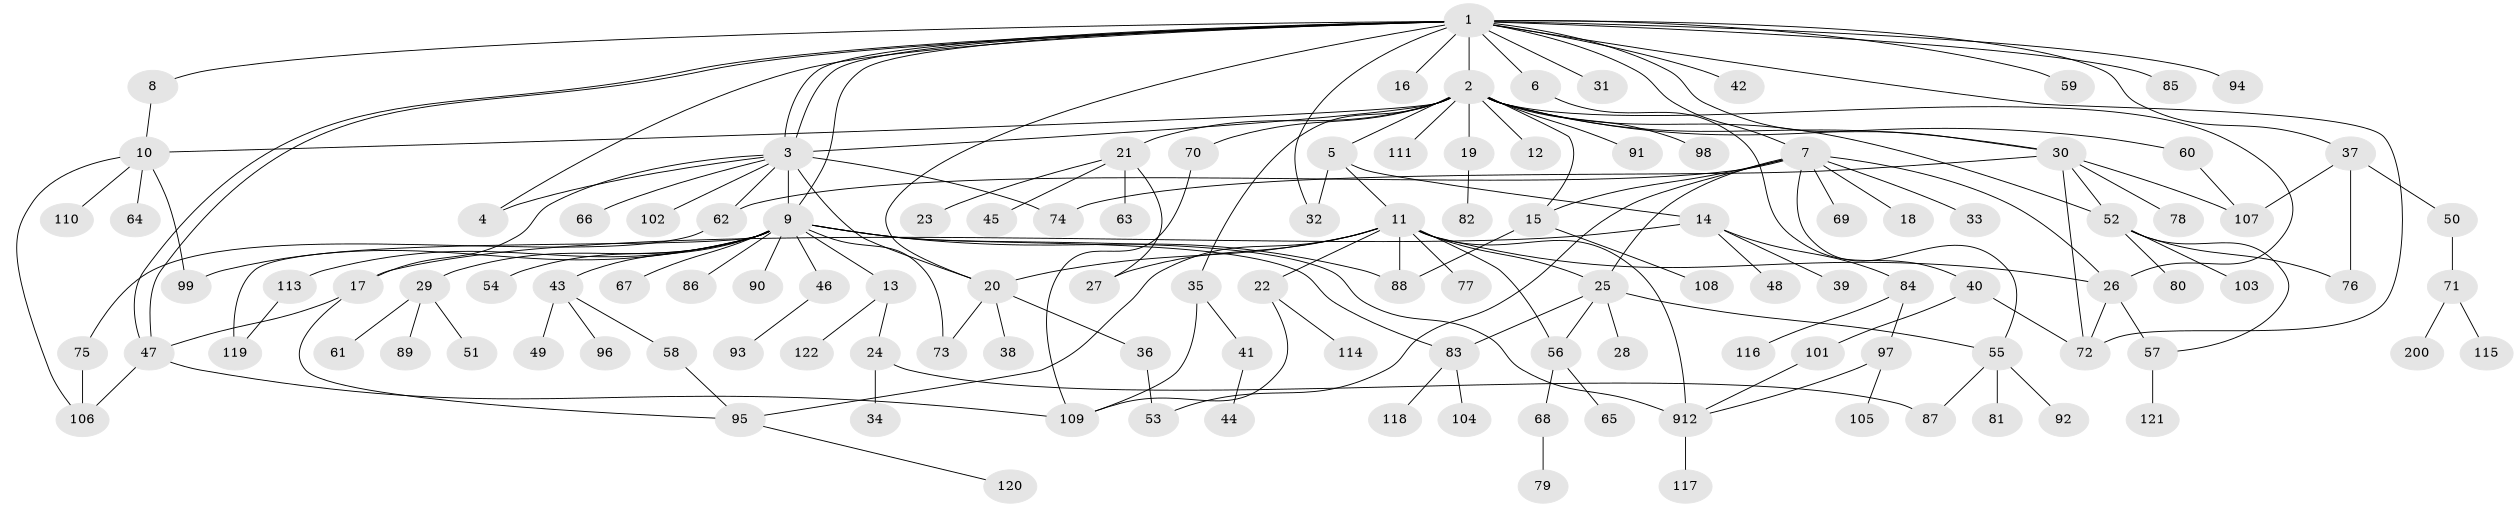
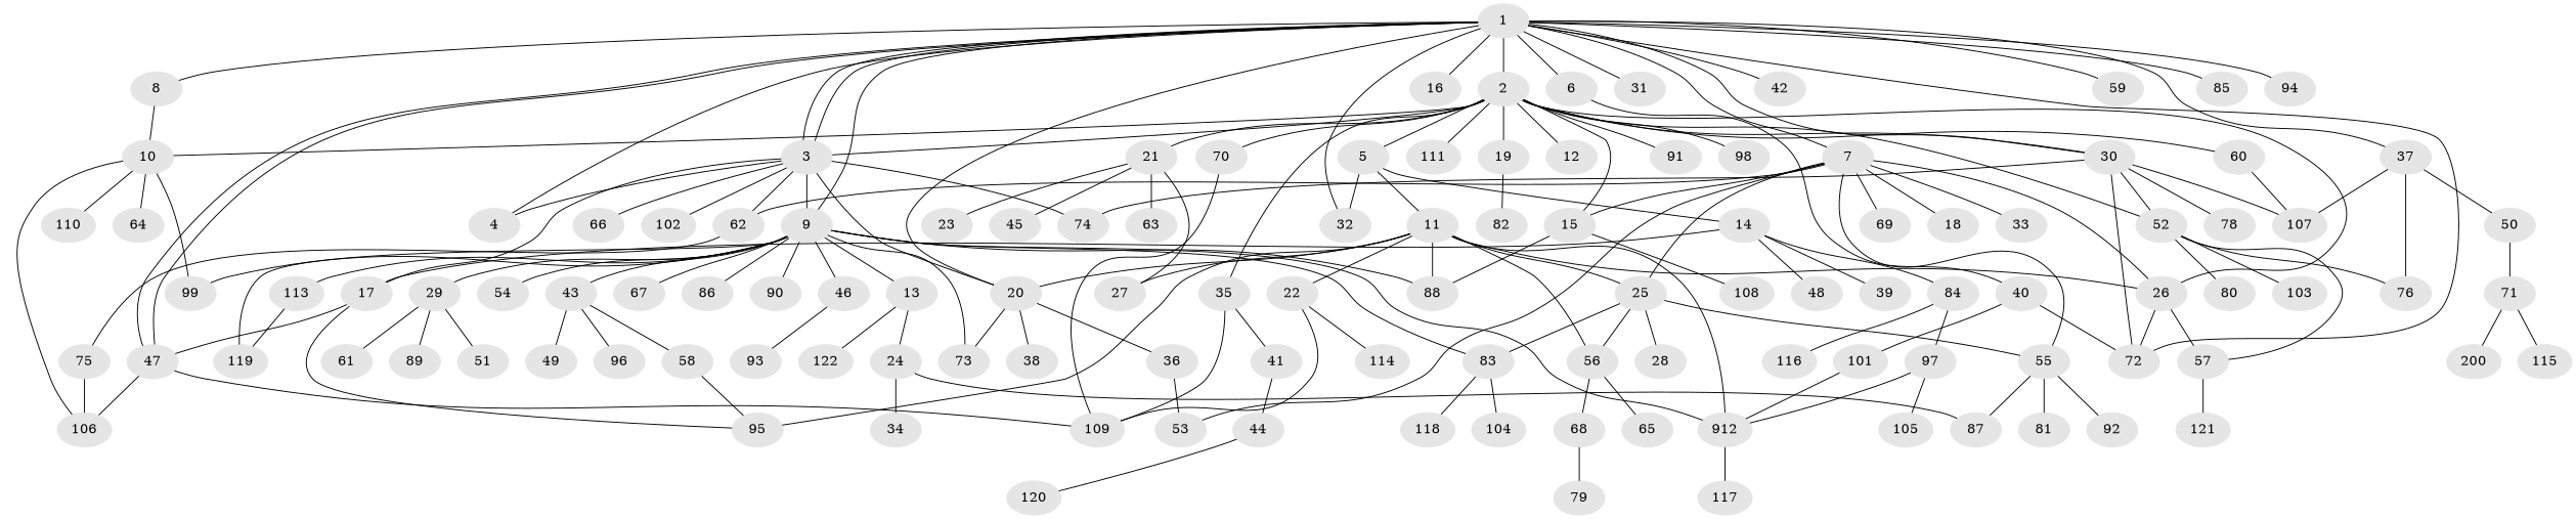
  graph {
    node [color=gray90 style=filled]
    1
    2
    3
    4
    6
    7
    8
    9
    16
    20
    30
    31
    32
    37
    42
    47
    59
    72
    85
    94
    5
    10
    12
    15
    19
    21
    35
    52
    60
    70
    91
    98
    111
    26
    17
    62
    66
    74
    102
    40
    18
    25
    33
    53
    55
    69
    13
    29
    43
    46
    54
    67
    73
    83
    86
    88
    90
    99
    n59 [label=912]
    113
    119
    36
    38
    78
    107
    76
    50
    106
    109
    11
    14
    64
    110
    108
    82
    27
    23
    45
    63
    41
    57
    80
    103
    n84 [label=200]
    71
    115
    95
    75
    22
    56
-   77
    39
    48
    84
    101
    28
    87
    81
    92
    24
    122
    51
    61
    89
    49
    58
    96
    93
    104
    118
    117
    114
    65
    68
    120
    34
    97
    116
    121
    44
    79
    105
    1 -- 2
    1 -- 3
    1 -- 3
    1 -- 4
    1 -- 6
    1 -- 7
    1 -- 8
    1 -- 9
    1 -- 16
    1 -- 20
    1 -- 30
    1 -- 31
    1 -- 32
    1 -- 37
    1 -- 42
    1 -- 47
    1 -- 47
    1 -- 59
    1 -- 72
    1 -- 85
    1 -- 94
    2 -- 3
    2 -- 30
    2 -- 5
    2 -- 10
    2 -- 12
    2 -- 15
    2 -- 19
    2 -- 21
    2 -- 35
    2 -- 52
    2 -- 60
    2 -- 70
    2 -- 91
    2 -- 98
    2 -- 111
    2 -- 26
    3 -- 4
    3 -- 9
    3 -- 20
    3 -- 17
    3 -- 62
    3 -- 66
    3 -- 74
    3 -- 102
    6 -- 40
    7 -- 15
    7 -- 26
    7 -- 62
    7 -- 18
    7 -- 25
    7 -- 33
    7 -- 53
    7 -- 55
    7 -- 69
    8 -- 10
    9 -- 13
    9 -- 29
    9 -- 43
    9 -- 46
    9 -- 54
    9 -- 67
    9 -- 73
    9 -- 83
    9 -- 86
    9 -- 88
    9 -- 90
    9 -- 99
    9 -- n59
    9 -- 113
    9 -- 119
    20 -- 73
    20 -- 36
    20 -- 38
    30 -- 72
    30 -- 52
    30 -- 74
    30 -- 78
    30 -- 107
    37 -- 107
    37 -- 76
    37 -- 50
    47 -- 106
    47 -- 109
    5 -- 32
    5 -- 11
    5 -- 14
    10 -- 99
    10 -- 106
    10 -- 64
    10 -- 110
    15 -- 88
    15 -- 108
    19 -- 82
    21 -- 27
    21 -- 23
    21 -- 45
    21 -- 63
    35 -- 109
    35 -- 41
    52 -- 76
    52 -- 57
    52 -- 80
    52 -- 103
    60 -- 107
    70 -- 109
    26 -- 72
    26 -- 57
    17 -- 47
    17 -- 95
    62 -- 75
    40 -- 72
    40 -- 101
    25 -- 55
    25 -- 83
    25 -- 56
    25 -- 28
    55 -- 87
    55 -- 81
    55 -- 92
    13 -- 24
    13 -- 122
    29 -- 51
    29 -- 61
    29 -- 89
    43 -- 49
    43 -- 58
    43 -- 96
    46 -- 93
    83 -- 104
    83 -- 118
    n59 -- 117
    113 -- 119
    36 -- 53
    50 -- 71
    11 -- 20
    11 -- 26
    11 -- 25
    11 -- 88
    11 -- n59
    11 -- 27
    11 -- 95
    11 -- 22
    11 -- 56
-   11 -- 77
    14 -- 17
    14 -- 39
    14 -- 48
    14 -- 84
    41 -- 44
    57 -- 121
    71 -- n84
    71 -- 115
-   95 -- 120
+   44 -- 120
    75 -- 106
    22 -- 109
    22 -- 114
    56 -- 65
    56 -- 68
    84 -- 97
    84 -- 116
    101 -- n59
    24 -- 87
    24 -- 34
    58 -- 95
    68 -- 79
    97 -- n59
    97 -- 105
  }
